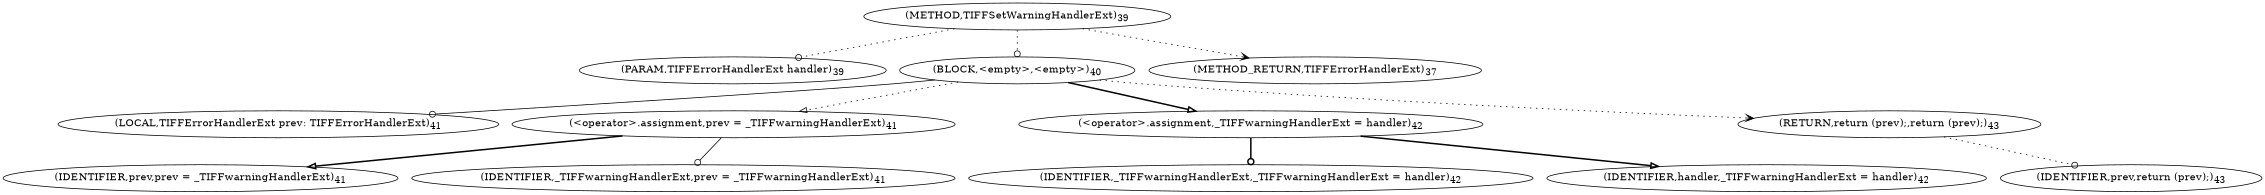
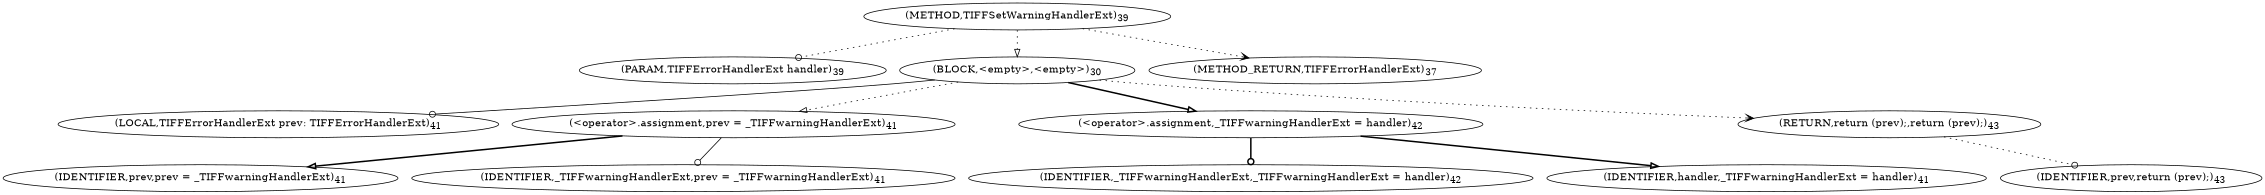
  digraph {
    edge [arrowhead=odot style=dotted]
    n1 [label=<(METHOD,TIFFSetWarningHandlerExt)<SUB>39</SUB>>]
    n2 [label=<(PARAM,TIFFErrorHandlerExt handler)<SUB>39</SUB>>]
-   n3 [label=<(BLOCK,&lt;empty&gt;,&lt;empty&gt;)<SUB>40</SUB>>]
+   n3 [label=<(BLOCK,&lt;empty&gt;,&lt;empty&gt;)<SUB>30</SUB>>]
    n4 [label=<(METHOD_RETURN,TIFFErrorHandlerExt)<SUB>37</SUB>>]
    n5 [label=<(LOCAL,TIFFErrorHandlerExt prev: TIFFErrorHandlerExt)<SUB>41</SUB>>]
    n6 [label=<(&lt;operator&gt;.assignment,prev = _TIFFwarningHandlerExt)<SUB>41</SUB>>]
    n7 [label=<(&lt;operator&gt;.assignment,_TIFFwarningHandlerExt = handler)<SUB>42</SUB>>]
    n8 [label=<(RETURN,return (prev);,return (prev);)<SUB>43</SUB>>]
    n9 [label=<(IDENTIFIER,prev,prev = _TIFFwarningHandlerExt)<SUB>41</SUB>>]
    n10 [label=<(IDENTIFIER,_TIFFwarningHandlerExt,prev = _TIFFwarningHandlerExt)<SUB>41</SUB>>]
    n11 [label=<(IDENTIFIER,_TIFFwarningHandlerExt,_TIFFwarningHandlerExt = handler)<SUB>42</SUB>>]
-   n12 [label=<(IDENTIFIER,handler,_TIFFwarningHandlerExt = handler)<SUB>42</SUB>>]
+   n12 [label=<(IDENTIFIER,handler,_TIFFwarningHandlerExt = handler)<SUB>41</SUB>>]
    n13 [label=<(IDENTIFIER,prev,return (prev);)<SUB>43</SUB>>]
    n1 -> n2
-   n1 -> n3
+   n1 -> n3 [arrowhead=onormal]
    n1 -> n4 [arrowhead=vee]
    n3 -> n5 [style=solid]
    n3 -> n6 [arrowhead=onormal]
    n3 -> n7 [arrowhead=onormal style=bold]
    n3 -> n8 [arrowhead=vee]
    n6 -> n9 [arrowhead=onormal style=bold]
    n6 -> n10 [style=solid]
    n7 -> n11 [style=bold]
    n7 -> n12 [arrowhead=onormal style=bold]
    n8 -> n13
  }
